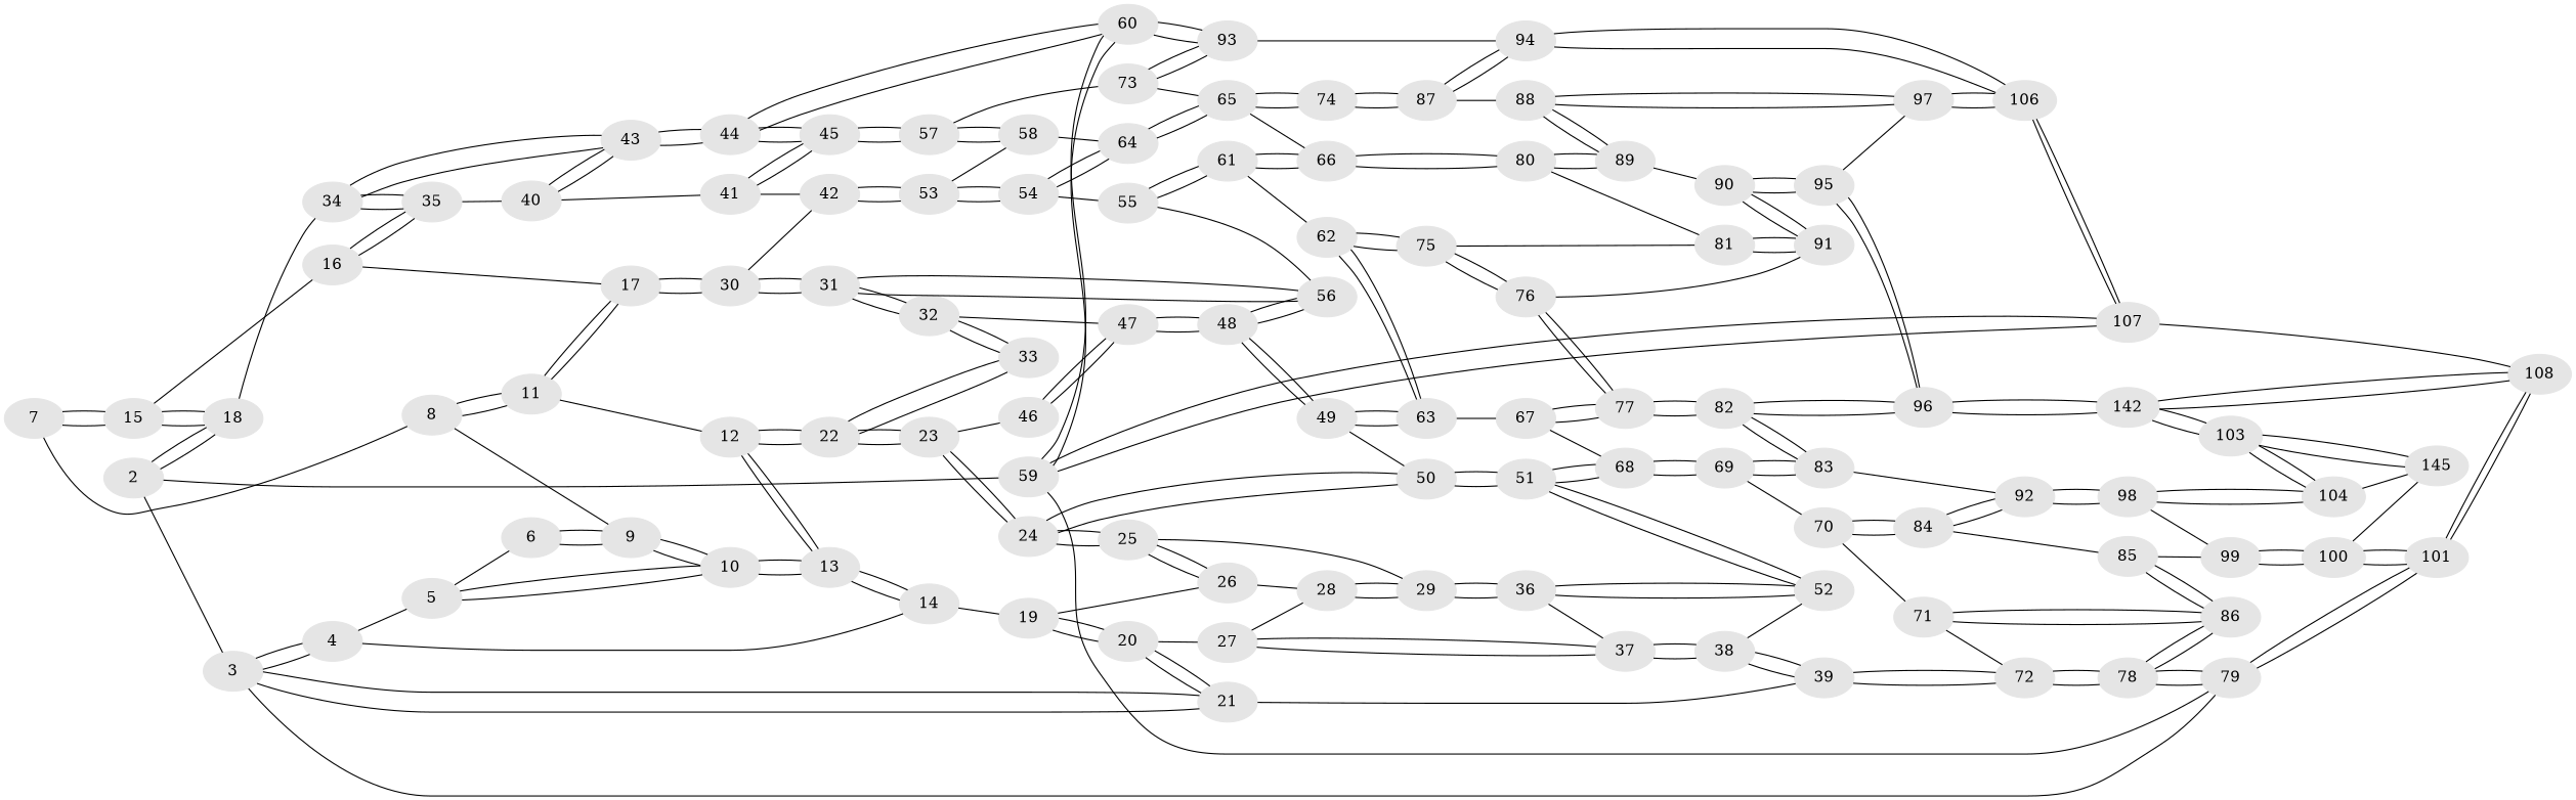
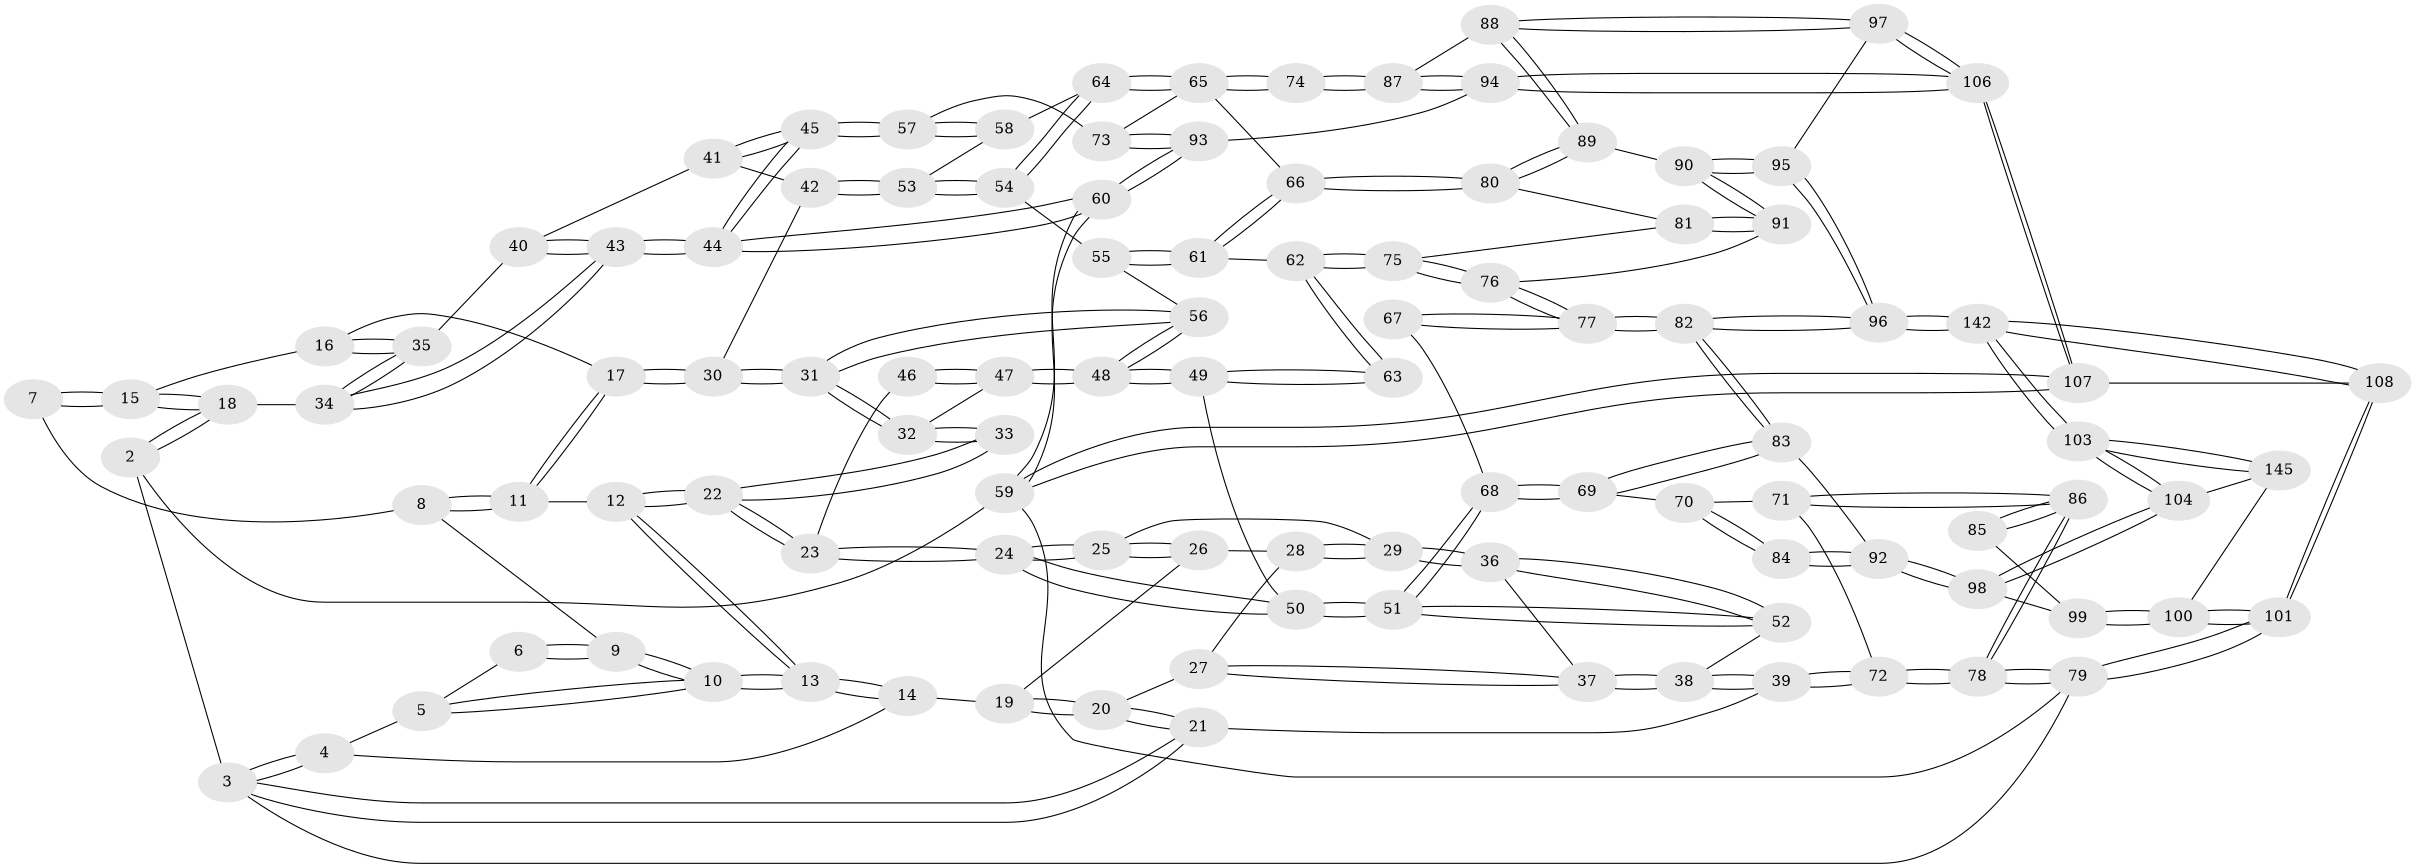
  graph {
    rankdir=LR
    node [color=gray90 style=filled]
    2
    3
    18
    59
    7
    8
    15
    4
    21
    79
    34
    60
    107
    5
    14
    39
    101
    6
    10
    19
    9
    13
    11
    16
    12
    17
    22
    30
    23
    33
    20
    26
    35
    40
    31
    42
    43
    27
    28
    37
    72
    24
    46
    25
    50
    47
    29
    51
    36
    38
    52
    32
    56
    53
    48
    44
    41
    78
    45
    57
    54
    58
    93
    73
    49
    63
    67
    68
    69
    55
    64
    61
    65
    62
    66
    108
    94
    75
    80
    76
    81
    77
    74
    87
    89
    82
    70
    83
    71
    84
    92
    86
    85
    88
    91
    96
    90
    n98 [label=142]
    98
    99
    100
    97
    106
    95
    104
    103
    n107 [label=145]
    2 -- 3
    2 -- 18
    2 -- 18
    2 -- 59
    3 -- 4
    3 -- 4
    3 -- 21
    3 -- 21
    3 -- 79
    18 -- 34
    59 -- 79
    59 -- 60
    59 -- 60
    59 -- 107
    59 -- 107
    7 -- 8
    7 -- 15
    7 -- 15
    8 -- 9
    8 -- 11
    8 -- 11
    15 -- 18
    15 -- 18
    15 -- 16
    4 -- 5
    4 -- 14
    21 -- 39
    79 -- 101
    79 -- 101
    34 -- 35
    34 -- 35
    34 -- 43
    34 -- 43
    60 -- 93
    60 -- 93
    107 -- 108
    5 -- 6
    5 -- 10
    5 -- 10
    14 -- 19
    39 -- 72
    39 -- 72
    101 -- 108
    101 -- 108
    6 -- 9
    6 -- 9
    10 -- 13
    10 -- 13
    19 -- 20
    19 -- 20
    19 -- 26
    9 -- 10
    9 -- 10
    13 -- 14
    13 -- 14
    11 -- 12
    11 -- 17
    11 -- 17
    16 -- 17
    16 -- 35
    16 -- 35
    12 -- 13
    12 -- 13
    12 -- 22
    12 -- 22
    17 -- 30
    17 -- 30
    22 -- 23
    22 -- 23
    22 -- 33
    22 -- 33
    30 -- 31
    30 -- 31
    30 -- 42
    23 -- 24
    23 -- 24
    23 -- 46
    20 -- 21
    20 -- 21
    20 -- 27
    26 -- 28
    35 -- 40
    40 -- 43
    40 -- 43
    40 -- 41
    31 -- 32
    31 -- 32
    31 -- 56
    31 -- 56
    42 -- 53
    42 -- 53
    43 -- 44
    43 -- 44
    27 -- 28
    27 -- 37
    27 -- 37
    28 -- 29
    28 -- 29
    37 -- 38
    37 -- 38
    72 -- 78
    72 -- 78
    24 -- 25
    24 -- 25
    24 -- 50
    24 -- 50
    46 -- 47
    46 -- 47
    25 -- 26
    25 -- 26
    25 -- 29
    50 -- 51
    50 -- 51
    47 -- 48
    47 -- 48
    29 -- 36
    29 -- 36
    51 -- 52
    51 -- 52
    51 -- 68
    51 -- 68
    36 -- 37
    36 -- 52
    36 -- 52
    38 -- 39
    38 -- 39
    38 -- 52
    32 -- 33
    32 -- 33
    32 -- 47
    53 -- 54
    53 -- 54
    53 -- 58
    48 -- 56
    48 -- 56
    48 -- 49
    48 -- 49
    44 -- 60
    44 -- 60
    44 -- 45
    44 -- 45
    41 -- 42
    41 -- 45
    41 -- 45
    78 -- 79
    78 -- 79
    78 -- 86
    78 -- 86
    45 -- 57
    45 -- 57
    57 -- 58
    57 -- 58
    57 -- 73
    54 -- 55
    54 -- 64
    54 -- 64
    58 -- 64
    93 -- 94
    73 -- 93
    73 -- 93
    73 -- 65
    49 -- 50
    49 -- 63
    49 -- 63
-   63 -- 67
    67 -- 68
    67 -- 77
    67 -- 77
    68 -- 69
    68 -- 69
    69 -- 70
    69 -- 83
    69 -- 83
    55 -- 56
    55 -- 61
    55 -- 61
    64 -- 65
    64 -- 65
    61 -- 62
    61 -- 66
    61 -- 66
    65 -- 66
    65 -- 74
    65 -- 74
    62 -- 63
    62 -- 63
    62 -- 75
    62 -- 75
    66 -- 80
    66 -- 80
    94 -- 106
    94 -- 106
    75 -- 76
    75 -- 76
    75 -- 81
    80 -- 81
    80 -- 89
    80 -- 89
    76 -- 77
    76 -- 77
    76 -- 91
    81 -- 91
    81 -- 91
    77 -- 82
    77 -- 82
    74 -- 87
    74 -- 87
    87 -- 94
    87 -- 94
    87 -- 88
    89 -- 90
    82 -- 83
    82 -- 83
    82 -- 96
    82 -- 96
    70 -- 71
    70 -- 84
    70 -- 84
    83 -- 92
    71 -- 72
    71 -- 86
    71 -- 86
    84 -- 92
    84 -- 92
-   84 -- 85
    92 -- 98
    92 -- 98
    85 -- 86
    85 -- 86
    85 -- 99
    88 -- 89
    88 -- 89
    88 -- 97
    88 -- 97
    96 -- n98
    96 -- n98
    90 -- 91
    90 -- 91
    90 -- 95
    90 -- 95
    n98 -- 108
    n98 -- 108
    n98 -- 103
    n98 -- 103
    98 -- 99
    98 -- 104
    98 -- 104
    99 -- 100
    99 -- 100
    100 -- 101
    100 -- 101
    100 -- n107
    97 -- 106
    97 -- 106
    106 -- 107
    106 -- 107
    95 -- 96
    95 -- 96
    95 -- 97
    104 -- n107
    103 -- 104
    103 -- 104
    103 -- n107
    103 -- n107
  }
